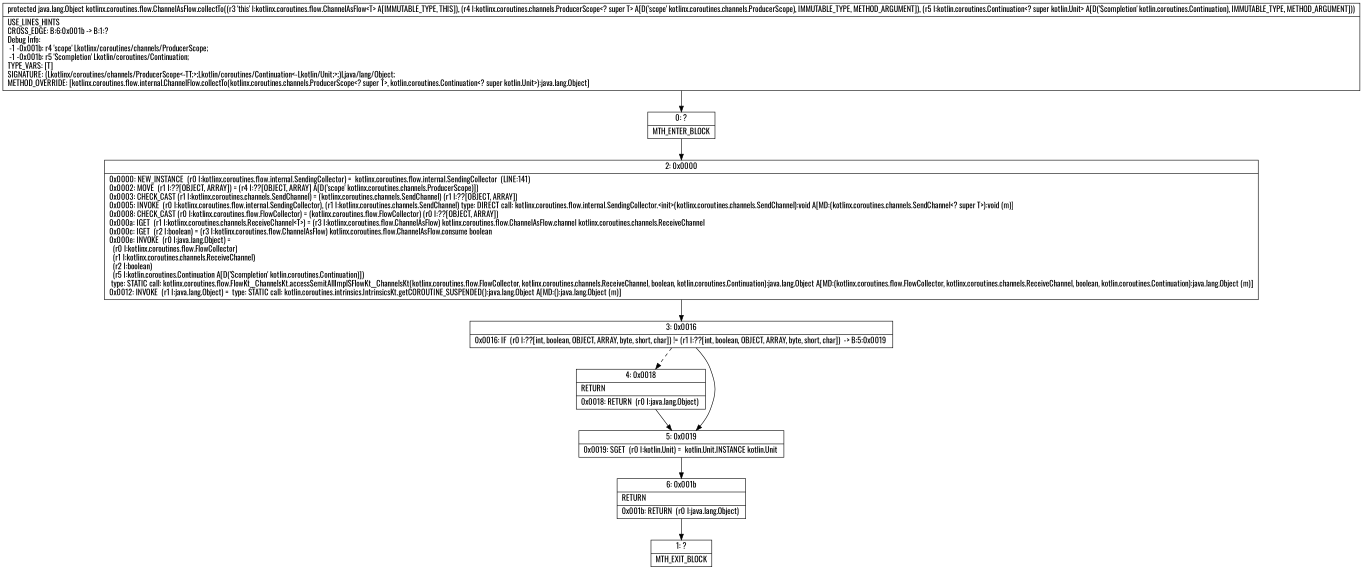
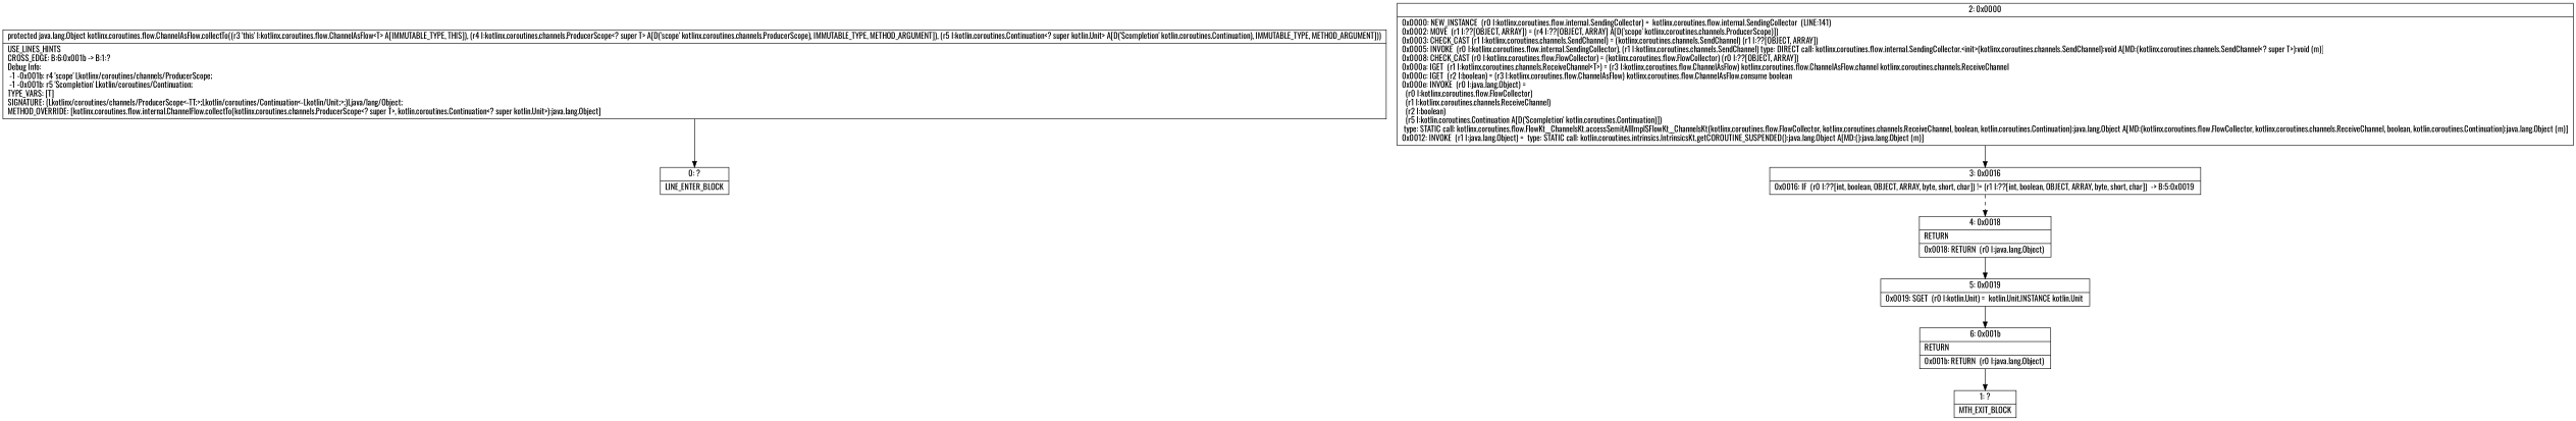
  digraph {
    fontname=Oswald
    node [fontname=Oswald shape=record]
    edge [fontname=Oswald]
-   n1 [label="{0\:\ ?|MTH_ENTER_BLOCK\l}"]
+   n1 [label="{0\:\ ?|LINE_ENTER_BLOCK\l}"]
    n2 [label="{2\:\ 0x0000|0x0000: NEW_INSTANCE  (r0 I:kotlinx.coroutines.flow.internal.SendingCollector) =  kotlinx.coroutines.flow.internal.SendingCollector  (LINE:141)\l0x0002: MOVE  (r1 I:??[OBJECT, ARRAY]) = (r4 I:??[OBJECT, ARRAY] A[D('scope' kotlinx.coroutines.channels.ProducerScope)]) \l0x0003: CHECK_CAST (r1 I:kotlinx.coroutines.channels.SendChannel) = (kotlinx.coroutines.channels.SendChannel) (r1 I:??[OBJECT, ARRAY]) \l0x0005: INVOKE  (r0 I:kotlinx.coroutines.flow.internal.SendingCollector), (r1 I:kotlinx.coroutines.channels.SendChannel) type: DIRECT call: kotlinx.coroutines.flow.internal.SendingCollector.\<init\>(kotlinx.coroutines.channels.SendChannel):void A[MD:(kotlinx.coroutines.channels.SendChannel\<? super T\>):void (m)]\l0x0008: CHECK_CAST (r0 I:kotlinx.coroutines.flow.FlowCollector) = (kotlinx.coroutines.flow.FlowCollector) (r0 I:??[OBJECT, ARRAY]) \l0x000a: IGET  (r1 I:kotlinx.coroutines.channels.ReceiveChannel\<T\>) = (r3 I:kotlinx.coroutines.flow.ChannelAsFlow) kotlinx.coroutines.flow.ChannelAsFlow.channel kotlinx.coroutines.channels.ReceiveChannel \l0x000c: IGET  (r2 I:boolean) = (r3 I:kotlinx.coroutines.flow.ChannelAsFlow) kotlinx.coroutines.flow.ChannelAsFlow.consume boolean \l0x000e: INVOKE  (r0 I:java.lang.Object) = \l  (r0 I:kotlinx.coroutines.flow.FlowCollector)\l  (r1 I:kotlinx.coroutines.channels.ReceiveChannel)\l  (r2 I:boolean)\l  (r5 I:kotlin.coroutines.Continuation A[D('$completion' kotlin.coroutines.Continuation)])\l type: STATIC call: kotlinx.coroutines.flow.FlowKt__ChannelsKt.access$emitAllImpl$FlowKt__ChannelsKt(kotlinx.coroutines.flow.FlowCollector, kotlinx.coroutines.channels.ReceiveChannel, boolean, kotlin.coroutines.Continuation):java.lang.Object A[MD:(kotlinx.coroutines.flow.FlowCollector, kotlinx.coroutines.channels.ReceiveChannel, boolean, kotlin.coroutines.Continuation):java.lang.Object (m)]\l0x0012: INVOKE  (r1 I:java.lang.Object) =  type: STATIC call: kotlin.coroutines.intrinsics.IntrinsicsKt.getCOROUTINE_SUSPENDED():java.lang.Object A[MD:():java.lang.Object (m)]\l}"]
    n3 [label="{3\:\ 0x0016|0x0016: IF  (r0 I:??[int, boolean, OBJECT, ARRAY, byte, short, char]) != (r1 I:??[int, boolean, OBJECT, ARRAY, byte, short, char])  \-\> B:5:0x0019 \l}"]
    n4 [label="{4\:\ 0x0018|RETURN\l|0x0018: RETURN  (r0 I:java.lang.Object) \l}"]
    n5 [label="{5\:\ 0x0019|0x0019: SGET  (r0 I:kotlin.Unit) =  kotlin.Unit.INSTANCE kotlin.Unit \l}"]
    n6 [label="{6\:\ 0x001b|RETURN\l|0x001b: RETURN  (r0 I:java.lang.Object) \l}"]
    n7 [label="{1\:\ ?|MTH_EXIT_BLOCK\l}"]
    n8 [label="{protected java.lang.Object kotlinx.coroutines.flow.ChannelAsFlow.collectTo((r3 'this' I:kotlinx.coroutines.flow.ChannelAsFlow\<T\> A[IMMUTABLE_TYPE, THIS]), (r4 I:kotlinx.coroutines.channels.ProducerScope\<? super T\> A[D('scope' kotlinx.coroutines.channels.ProducerScope), IMMUTABLE_TYPE, METHOD_ARGUMENT]), (r5 I:kotlin.coroutines.Continuation\<? super kotlin.Unit\> A[D('$completion' kotlin.coroutines.Continuation), IMMUTABLE_TYPE, METHOD_ARGUMENT]))  | USE_LINES_HINTS\lCROSS_EDGE: B:6:0x001b \-\> B:1:?\lDebug Info:\l  \-1 \-0x001b: r4 'scope' Lkotlinx\/coroutines\/channels\/ProducerScope;\l  \-1 \-0x001b: r5 '$completion' Lkotlin\/coroutines\/Continuation;\lTYPE_VARS: [T]\lSIGNATURE: (Lkotlinx\/coroutines\/channels\/ProducerScope\<\-TT;\>;Lkotlin\/coroutines\/Continuation\<\-Lkotlin\/Unit;\>;)Ljava\/lang\/Object;\lMETHOD_OVERRIDE: [kotlinx.coroutines.flow.internal.ChannelFlow.collectTo(kotlinx.coroutines.channels.ProducerScope\<? super T\>, kotlin.coroutines.Continuation\<? super kotlin.Unit\>):java.lang.Object]\l}"]
-   n1 -> n2
    n2 -> n3
    n3 -> n4 [style=dashed]
-   n3 -> n5
    n4 -> n5
    n5 -> n6
    n6 -> n7
    n8 -> n1
  }
